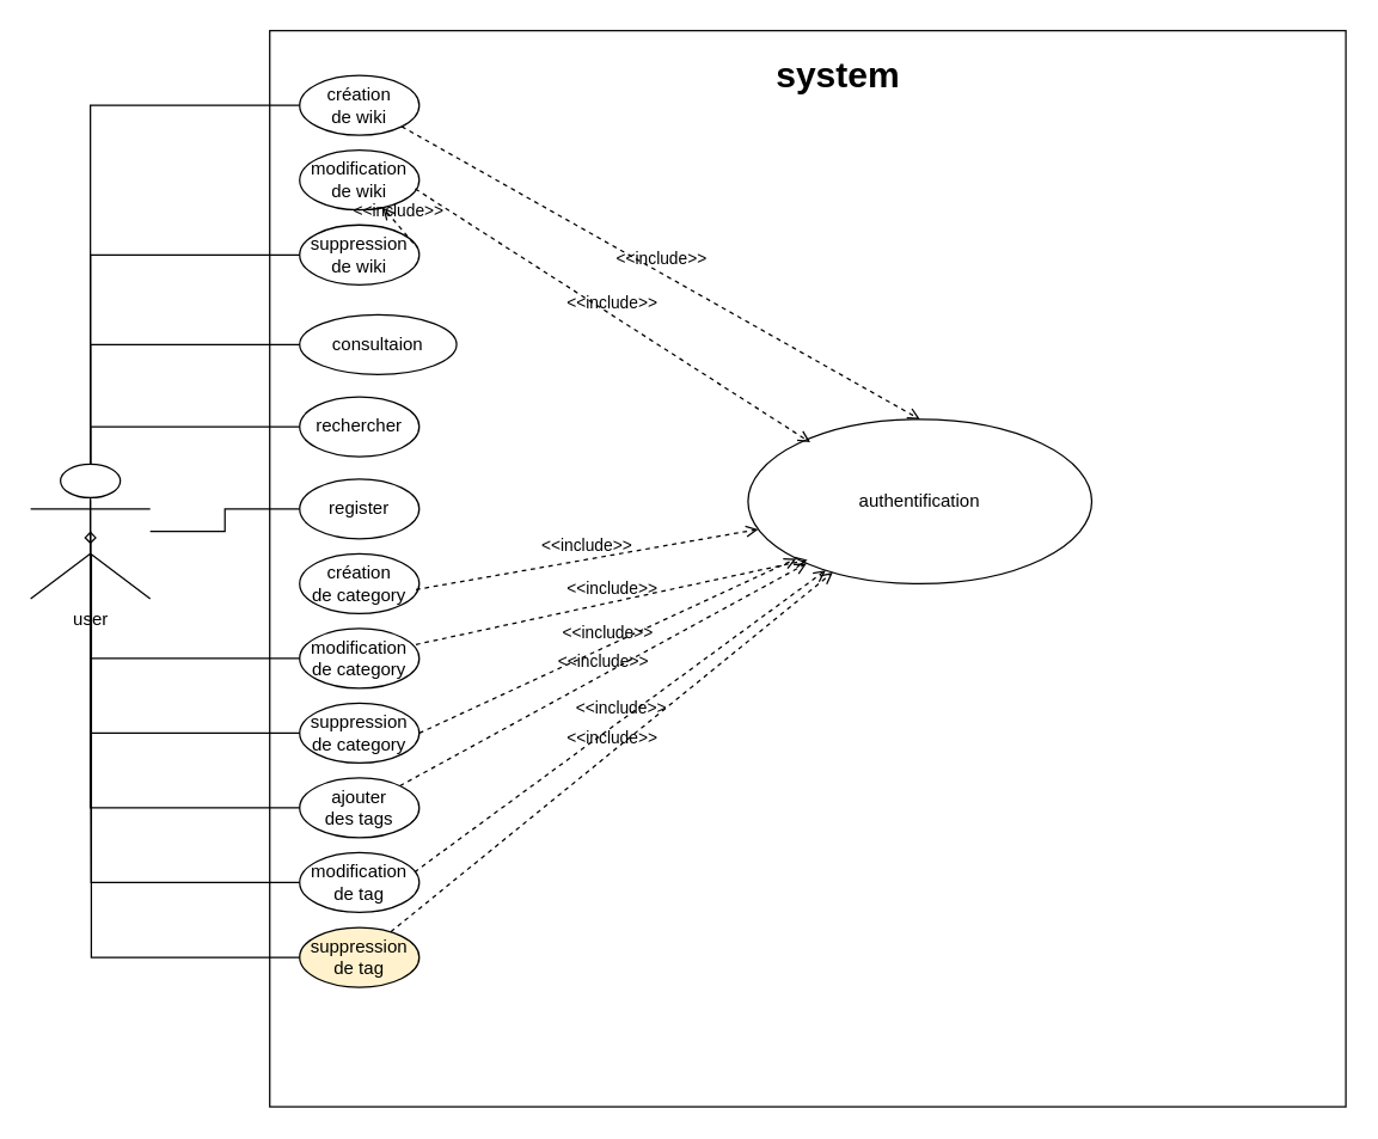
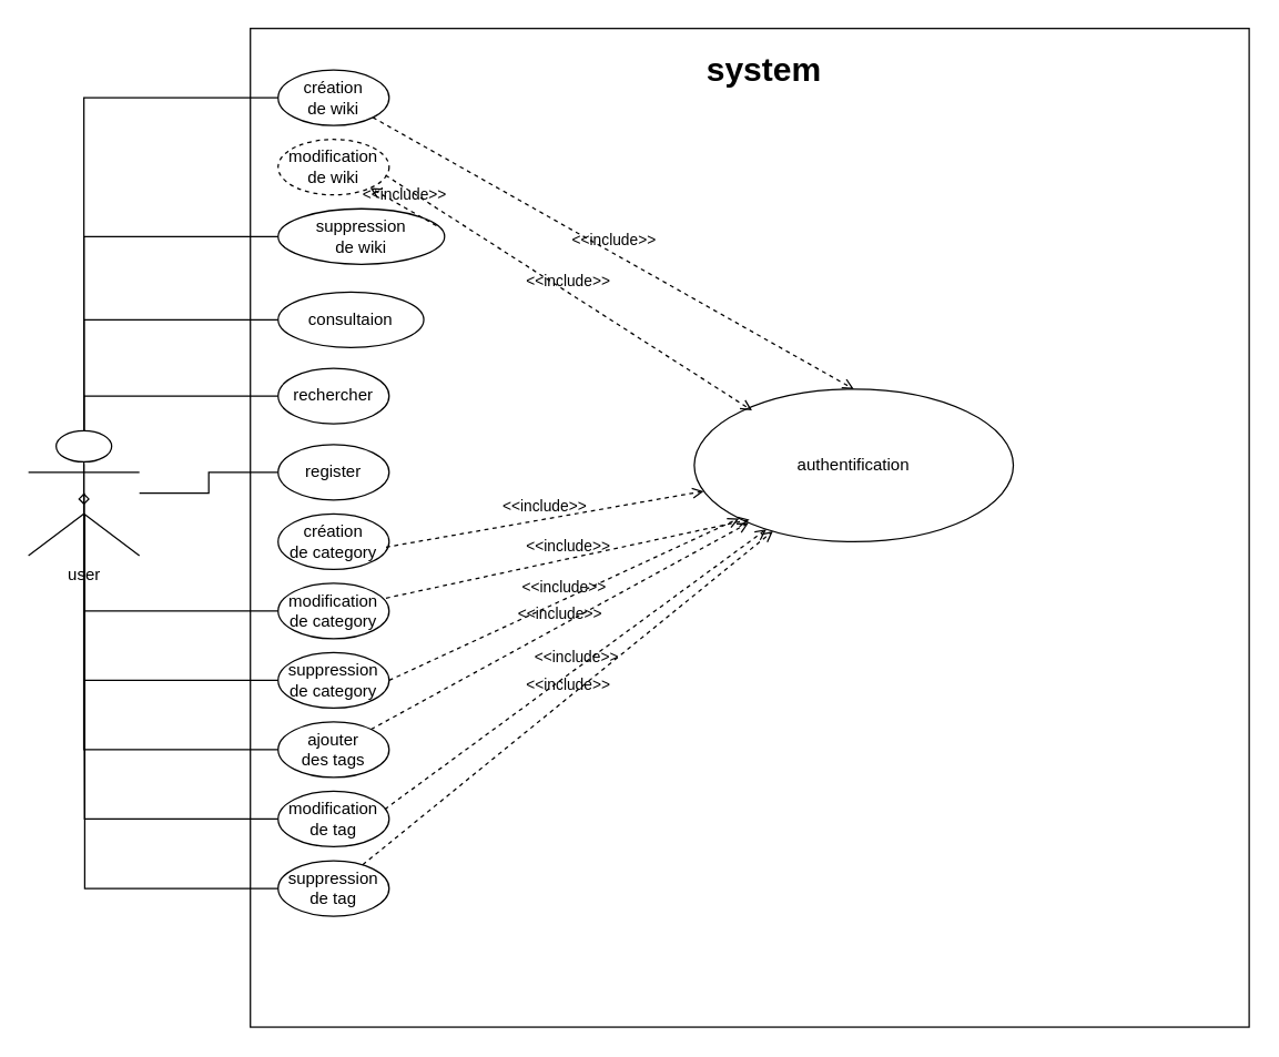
  <mxCell id="0" />
  <mxCell id="1" parent="0" />
  <mxCell id="2" style="edgeStyle=orthogonalEdgeStyle;rounded=0;orthogonalLoop=1;jettySize=auto;html=1;entryX=0;entryY=0.5;entryDx=0;entryDy=0;endArrow=none;endFill=0;" edge="1" parent="1" source="3" target="9"><mxGeometry relative="1" as="geometry" /></mxCell>
  <mxCell id="3" value="user" style="shape=umlActor;html=1;verticalLabelPosition=bottom;verticalAlign=top;align=center;" vertex="1" parent="1"><mxGeometry x="20" y="310" width="80" height="90" as="geometry" /></mxCell>
  <mxCell id="4" value="" style="whiteSpace=wrap;html=1;aspect=fixed;fillColor=none;" vertex="1" parent="1"><mxGeometry x="180" y="20" width="720" height="720" as="geometry" /></mxCell>
- <mxCell id="5" value="system" style="text;strokeColor=none;fillColor=none;html=1;fontSize=24;fontStyle=1;verticalAlign=middle;align=center;" vertex="1" parent="1"><mxGeometry x="510" y="30" width="100" height="40" as="geometry" /></mxCell>
+ <mxCell id="5" value="system" style="text;strokeColor=none;fillColor=none;html=1;fontSize=24;fontStyle=1;verticalAlign=middle;align=center;" vertex="1" parent="1"><mxGeometry x="500" y="30" width="100" height="40" as="geometry" /></mxCell>
  <mxCell id="6" value="consultaion" style="ellipse;whiteSpace=wrap;html=1;" vertex="1" parent="1"><mxGeometry x="200" y="210" width="105" height="40" as="geometry" /></mxCell>
  <mxCell id="7" style="edgeStyle=orthogonalEdgeStyle;rounded=0;orthogonalLoop=1;jettySize=auto;html=1;endArrow=none;endFill=0;" edge="1" parent="1" source="8" target="3"><mxGeometry relative="1" as="geometry" /></mxCell>
  <mxCell id="8" value="rechercher" style="ellipse;whiteSpace=wrap;html=1;" vertex="1" parent="1"><mxGeometry x="200" y="265" width="80" height="40" as="geometry" /></mxCell>
  <mxCell id="9" value="register" style="ellipse;whiteSpace=wrap;html=1;" vertex="1" parent="1"><mxGeometry x="200" y="320" width="80" height="40" as="geometry" /></mxCell>
  <mxCell id="10" style="edgeStyle=orthogonalEdgeStyle;rounded=0;orthogonalLoop=1;jettySize=auto;html=1;entryX=0.5;entryY=0;entryDx=0;entryDy=0;entryPerimeter=0;endArrow=none;endFill=0;" edge="1" parent="1" source="6" target="3"><mxGeometry relative="1" as="geometry" /></mxCell>
  <mxCell id="11" value="création&lt;br&gt;de wiki" style="ellipse;whiteSpace=wrap;html=1;" vertex="1" parent="1"><mxGeometry x="200" y="50" width="80" height="40" as="geometry" /></mxCell>
- <mxCell id="12" value="modification&lt;br&gt;de wiki" style="ellipse;whiteSpace=wrap;html=1;" vertex="1" parent="1"><mxGeometry x="200" y="100" width="80" height="40" as="geometry" /></mxCell>
- <mxCell id="13" value="suppression&lt;br&gt;de wiki" style="ellipse;whiteSpace=wrap;html=1;" vertex="1" parent="1"><mxGeometry x="200" y="150" width="80" height="40" as="geometry" /></mxCell>
+ <mxCell id="12" value="modification&lt;br&gt;de wiki" style="ellipse;whiteSpace=wrap;html=1;dashed=1;" vertex="1" parent="1"><mxGeometry x="200" y="100" width="80" height="40" as="geometry" /></mxCell>
+ <mxCell id="13" value="suppression&lt;br&gt;de wiki" style="ellipse;whiteSpace=wrap;html=1;" vertex="1" parent="1"><mxGeometry x="200" y="150" width="120" height="40" as="geometry" /></mxCell>
  <mxCell id="14" style="edgeStyle=orthogonalEdgeStyle;rounded=0;orthogonalLoop=1;jettySize=auto;html=1;entryX=0.5;entryY=0;entryDx=0;entryDy=0;entryPerimeter=0;endArrow=none;endFill=0;" edge="1" parent="1" source="11" target="3"><mxGeometry relative="1" as="geometry" /></mxCell>
  <mxCell id="15" style="edgeStyle=orthogonalEdgeStyle;rounded=0;orthogonalLoop=1;jettySize=auto;html=1;entryX=0.5;entryY=0;entryDx=0;entryDy=0;entryPerimeter=0;endArrow=none;endFill=0;" edge="1" parent="1" source="13" target="3"><mxGeometry relative="1" as="geometry" /></mxCell>
  <mxCell id="16" value="création&lt;br&gt;de category" style="ellipse;whiteSpace=wrap;html=1;" vertex="1" parent="1"><mxGeometry x="200" y="370" width="80" height="40" as="geometry" /></mxCell>
  <mxCell id="17" value="modification&lt;br&gt;de category" style="ellipse;whiteSpace=wrap;html=1;" vertex="1" parent="1"><mxGeometry x="200" y="420" width="80" height="40" as="geometry" /></mxCell>
  <mxCell id="18" value="suppression&lt;br&gt;de category" style="ellipse;whiteSpace=wrap;html=1;" vertex="1" parent="1"><mxGeometry x="200" y="470" width="80" height="40" as="geometry" /></mxCell>
  <mxCell id="19" style="edgeStyle=orthogonalEdgeStyle;rounded=0;orthogonalLoop=1;jettySize=auto;html=1;entryX=0.5;entryY=0.5;entryDx=0;entryDy=0;entryPerimeter=0;endArrow=diamond;endFill=0;" edge="1" parent="1" source="17" target="3"><mxGeometry relative="1" as="geometry" /></mxCell>
  <mxCell id="20" style="edgeStyle=orthogonalEdgeStyle;rounded=0;orthogonalLoop=1;jettySize=auto;html=1;entryX=0.5;entryY=0.5;entryDx=0;entryDy=0;entryPerimeter=0;endArrow=none;endFill=0;" edge="1" parent="1" source="18" target="3"><mxGeometry relative="1" as="geometry" /></mxCell>
  <mxCell id="21" value="ajouter&lt;br&gt;des tags" style="ellipse;whiteSpace=wrap;html=1;" vertex="1" parent="1"><mxGeometry x="200" y="520" width="80" height="40" as="geometry" /></mxCell>
  <mxCell id="22" style="edgeStyle=orthogonalEdgeStyle;rounded=0;orthogonalLoop=1;jettySize=auto;html=1;endArrow=none;endFill=0;" edge="1" parent="1" source="23"><mxGeometry relative="1" as="geometry"><mxPoint x="60" y="400" as="targetPoint" /></mxGeometry></mxCell>
  <mxCell id="23" value="modification&lt;br&gt;de tag" style="ellipse;whiteSpace=wrap;html=1;" vertex="1" parent="1"><mxGeometry x="200" y="570" width="80" height="40" as="geometry" /></mxCell>
- <mxCell id="24" value="suppression&lt;br&gt;de tag" style="ellipse;whiteSpace=wrap;html=1;fillColor=#fff2cc;" vertex="1" parent="1"><mxGeometry x="200" y="620" width="80" height="40" as="geometry" /></mxCell>
+ <mxCell id="24" value="suppression&lt;br&gt;de tag" style="ellipse;whiteSpace=wrap;html=1;" vertex="1" parent="1"><mxGeometry x="200" y="620" width="80" height="40" as="geometry" /></mxCell>
  <mxCell id="25" style="edgeStyle=orthogonalEdgeStyle;rounded=0;orthogonalLoop=1;jettySize=auto;html=1;entryX=0.499;entryY=0.269;entryDx=0;entryDy=0;entryPerimeter=0;endArrow=none;endFill=0;" edge="1" parent="1" source="21" target="3"><mxGeometry relative="1" as="geometry" /></mxCell>
  <mxCell id="26" style="edgeStyle=orthogonalEdgeStyle;rounded=0;orthogonalLoop=1;jettySize=auto;html=1;entryX=0.508;entryY=0.671;entryDx=0;entryDy=0;entryPerimeter=0;endArrow=none;endFill=0;" edge="1" parent="1" source="24" target="3"><mxGeometry relative="1" as="geometry" /></mxCell>
  <mxCell id="27" value="authentification" style="ellipse;whiteSpace=wrap;html=1;" vertex="1" parent="1"><mxGeometry x="500" y="280" width="230" height="110" as="geometry" /></mxCell>
  <mxCell id="28" value="&amp;lt;&amp;lt;include&amp;gt;&amp;gt;" style="edgeStyle=none;html=1;endArrow=open;verticalAlign=bottom;dashed=1;labelBackgroundColor=none;rounded=0;entryX=0.5;entryY=0;entryDx=0;entryDy=0;exitX=1;exitY=1;exitDx=0;exitDy=0;" edge="1" parent="1" source="11" target="27"><mxGeometry width="160" relative="1" as="geometry"><mxPoint x="370" y="110" as="sourcePoint" /><mxPoint x="530" y="110" as="targetPoint" /></mxGeometry></mxCell>
  <mxCell id="29" value="&amp;lt;&amp;lt;include&amp;gt;&amp;gt;" style="edgeStyle=none;html=1;endArrow=open;verticalAlign=bottom;dashed=1;labelBackgroundColor=none;rounded=0;exitX=0.972;exitY=0.599;exitDx=0;exitDy=0;exitPerimeter=0;" edge="1" parent="1" source="16" target="27"><mxGeometry width="160" relative="1" as="geometry"><mxPoint x="310" y="424" as="sourcePoint" /><mxPoint x="657" y="620" as="targetPoint" /></mxGeometry></mxCell>
  <mxCell id="30" value="&amp;lt;&amp;lt;include&amp;gt;&amp;gt;" style="edgeStyle=none;html=1;endArrow=open;verticalAlign=bottom;dashed=1;labelBackgroundColor=none;rounded=0;entryX=0.181;entryY=0.14;entryDx=0;entryDy=0;exitX=0.967;exitY=0.646;exitDx=0;exitDy=0;exitPerimeter=0;entryPerimeter=0;" edge="1" parent="1" source="12" target="27"><mxGeometry width="160" relative="1" as="geometry"><mxPoint x="280" y="114" as="sourcePoint" /><mxPoint x="627" y="310" as="targetPoint" /></mxGeometry></mxCell>
  <mxCell id="31" value="&amp;lt;&amp;lt;include&amp;gt;&amp;gt;" style="edgeStyle=none;html=1;endArrow=open;verticalAlign=bottom;dashed=1;labelBackgroundColor=none;rounded=0;exitX=0.951;exitY=0.304;exitDx=0;exitDy=0;exitPerimeter=0;" edge="1" parent="1" source="13" target="12"><mxGeometry width="160" relative="1" as="geometry"><mxPoint x="270" y="150" as="sourcePoint" /><mxPoint x="617" y="346" as="targetPoint" /></mxGeometry></mxCell>
  <mxCell id="32" value="&amp;lt;&amp;lt;include&amp;gt;&amp;gt;" style="edgeStyle=none;html=1;endArrow=open;verticalAlign=bottom;dashed=1;labelBackgroundColor=none;rounded=0;exitX=0.972;exitY=0.268;exitDx=0;exitDy=0;exitPerimeter=0;entryX=0.173;entryY=0.855;entryDx=0;entryDy=0;entryPerimeter=0;" edge="1" parent="1" source="17" target="27"><mxGeometry width="160" relative="1" as="geometry"><mxPoint x="280" y="430" as="sourcePoint" /><mxPoint x="509" y="390" as="targetPoint" /></mxGeometry></mxCell>
  <mxCell id="33" value="&amp;lt;&amp;lt;include&amp;gt;&amp;gt;" style="edgeStyle=none;html=1;endArrow=open;verticalAlign=bottom;dashed=1;labelBackgroundColor=none;rounded=0;exitX=1;exitY=0.5;exitDx=0;exitDy=0;" edge="1" parent="1" source="18" target="27"><mxGeometry width="160" relative="1" as="geometry"><mxPoint x="335" y="460" as="sourcePoint" /><mxPoint x="564" y="420" as="targetPoint" /></mxGeometry></mxCell>
  <mxCell id="34" value="&amp;lt;&amp;lt;include&amp;gt;&amp;gt;" style="edgeStyle=none;html=1;endArrow=open;verticalAlign=bottom;dashed=1;labelBackgroundColor=none;rounded=0;" edge="1" parent="1" source="21" target="27"><mxGeometry width="160" relative="1" as="geometry"><mxPoint x="400" y="470" as="sourcePoint" /><mxPoint x="629" y="430" as="targetPoint" /></mxGeometry></mxCell>
  <mxCell id="35" value="&amp;lt;&amp;lt;include&amp;gt;&amp;gt;" style="edgeStyle=none;html=1;endArrow=open;verticalAlign=bottom;dashed=1;labelBackgroundColor=none;rounded=0;" edge="1" parent="1" source="24" target="27"><mxGeometry width="160" relative="1" as="geometry"><mxPoint x="380" y="560" as="sourcePoint" /><mxPoint x="609" y="520" as="targetPoint" /></mxGeometry></mxCell>
  <mxCell id="36" value="&amp;lt;&amp;lt;include&amp;gt;&amp;gt;" style="edgeStyle=none;html=1;endArrow=open;verticalAlign=bottom;dashed=1;labelBackgroundColor=none;rounded=0;exitX=0.961;exitY=0.323;exitDx=0;exitDy=0;exitPerimeter=0;" edge="1" parent="1" source="23" target="27"><mxGeometry width="160" relative="1" as="geometry"><mxPoint x="355.5" y="560" as="sourcePoint" /><mxPoint x="584.5" y="520" as="targetPoint" /></mxGeometry></mxCell>
